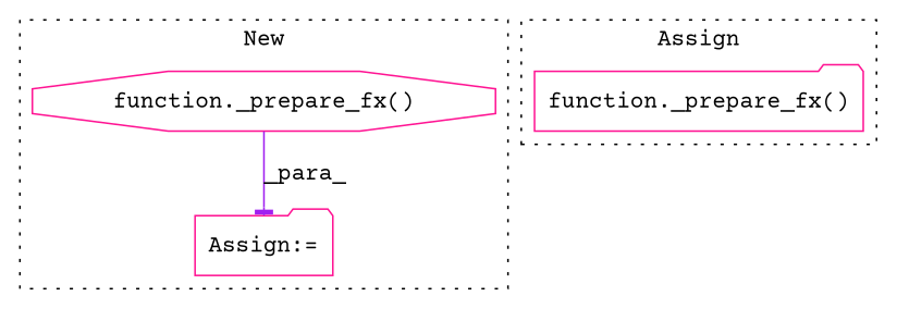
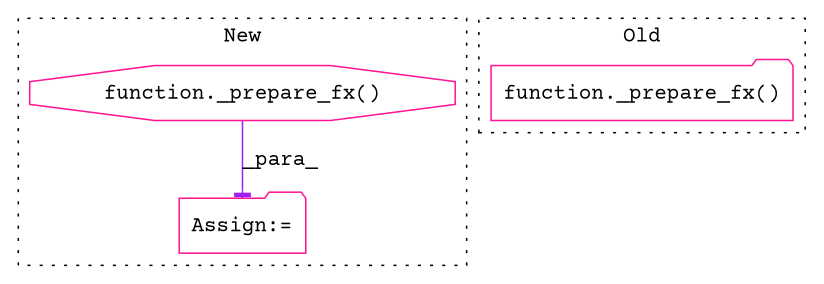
  digraph {
    fontname="Courier Prime"
    node [a=75 shape=folder color=deeppink fontname="Courier Prime"]
    n1 [l="12,25" label="function._prepare_fx()" s="3491,3538" shape=octagon]
    n2 [a=68 l=3 label="Assign:=" s=3488]
    n3 [l="12,1" label="function._prepare_fx()" s="5070,5117"]
    subgraph cluster_1 {
      label=New
      style=dotted
      n1
      n2
    }
    subgraph cluster_2 {
-     label=Assign
+     label=Old
      style=dotted
      n3
    }
    n1 -> n2 [label=_para_ color=purple arrowhead=tee fontname="Courier Prime"]
  }
